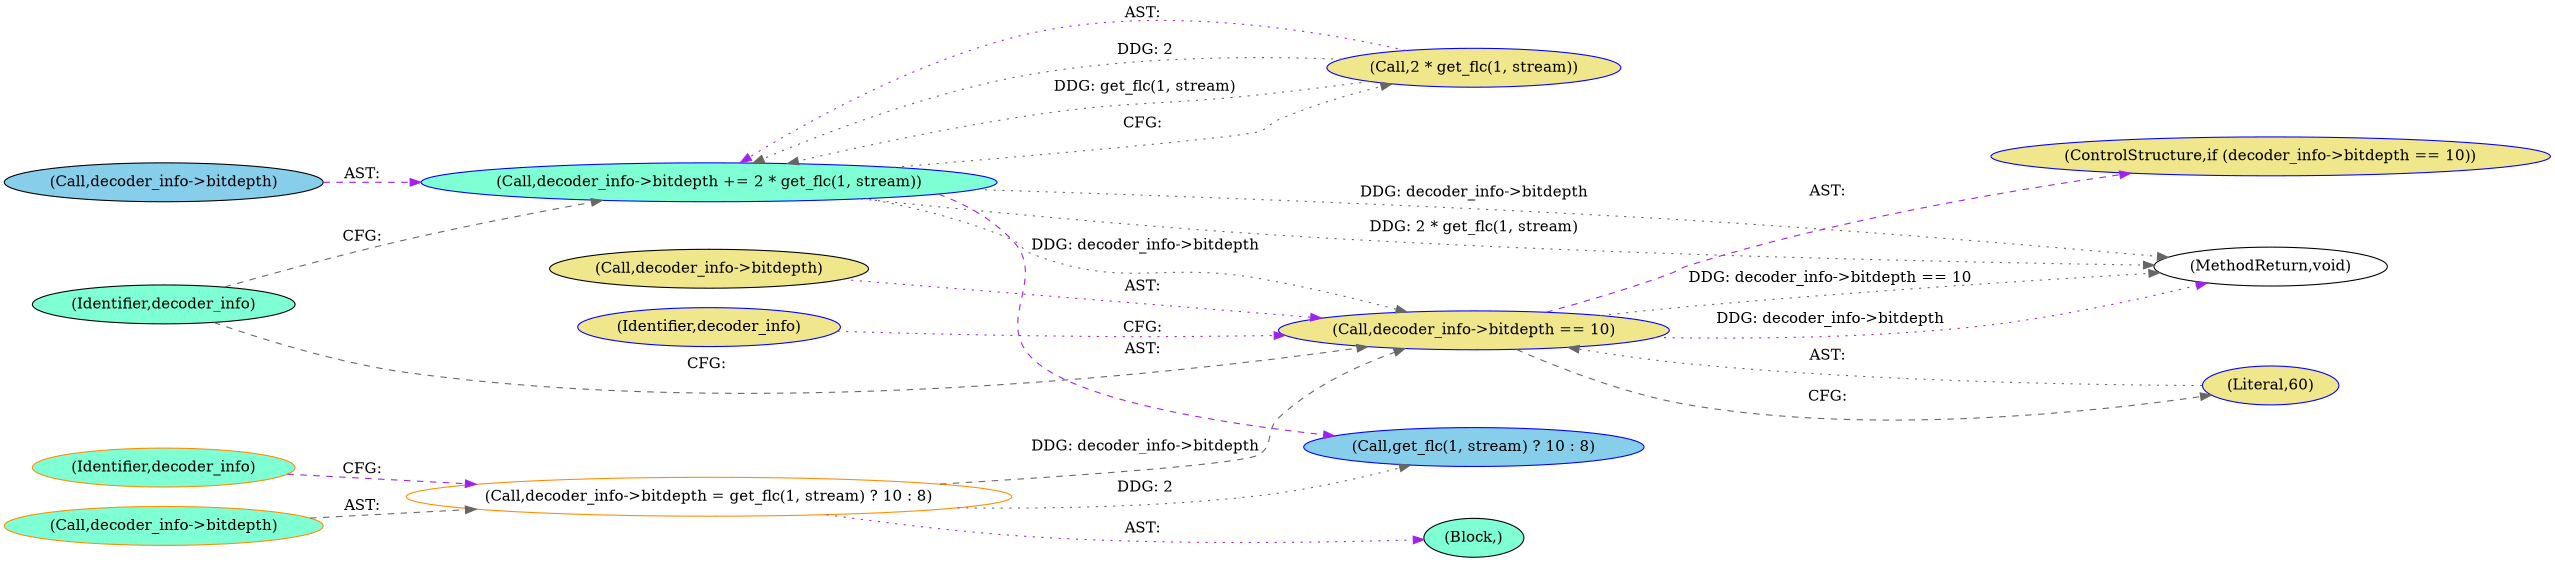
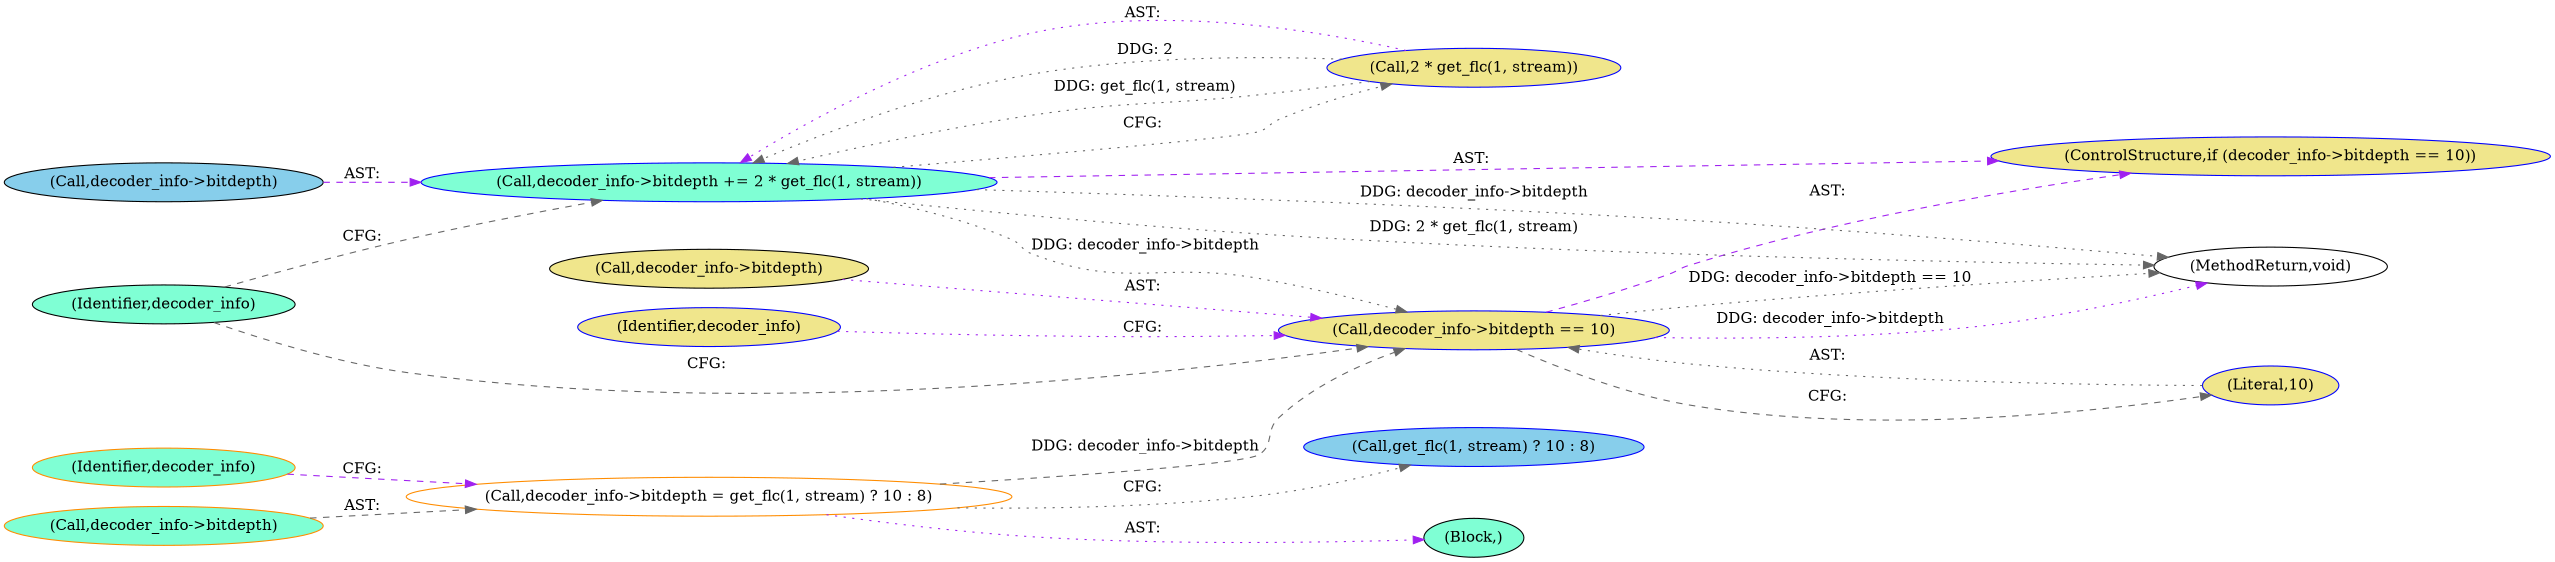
  digraph {
    fontname="DejaVu Serif"
    rankdir=LR
    node [color=blue fillcolor=khaki fontname="DejaVu Serif" style=filled]
    edge [color=gray40 fontname="DejaVu Serif" style=dotted]
    n1 [label="(Call,decoder_info->bitdepth == 10)"]
    n2 [label="(ControlStructure,if (decoder_info->bitdepth == 10))"]
    n3 [color=black fillcolor=white label="(MethodReturn,void)"]
-   n4 [label="(Literal,60)"]
+   n4 [label="(Literal,10)"]
    n5 [fillcolor=aquamarine label="(Call,decoder_info->bitdepth += 2 * get_flc(1, stream))"]
    n6 [label="(Call,2 * get_flc(1, stream))"]
    n7 [color=darkorange fillcolor=white label="(Call,decoder_info->bitdepth = get_flc(1, stream) ? 10 : 8)"]
    n8 [color=black fillcolor=aquamarine label="(Block,)"]
    n9 [fillcolor=skyblue label="(Call,get_flc(1, stream) ? 10 : 8)"]
    n10 [color=darkorange fillcolor=aquamarine label="(Call,decoder_info->bitdepth)"]
    n11 [label="(Identifier,decoder_info)"]
    n12 [color=darkorange fillcolor=aquamarine label="(Identifier,decoder_info)"]
    n13 [color=black fillcolor=aquamarine label="(Identifier,decoder_info)"]
    n14 [color=black fillcolor=skyblue label="(Call,decoder_info->bitdepth)"]
    n15 [color=black label="(Call,decoder_info->bitdepth)"]
    n1 -> n2 [color=purple label="AST: " style=dashed]
    n1 -> n3 [label="DDG: decoder_info->bitdepth == 10"]
    n1 -> n3 [color=purple label="DDG: decoder_info->bitdepth"]
    n1 -> n4 [label="CFG: " style=dashed]
    n4 -> n1 [label="AST: "]
    n5 -> n1 [label="DDG: decoder_info->bitdepth"]
-   n5 -> n9 [color=purple label="AST: " style=dashed]
+   n5 -> n2 [color=purple label="AST: " style=dashed]
    n5 -> n3 [label="DDG: 2 * get_flc(1, stream)"]
    n5 -> n3 [label="DDG: decoder_info->bitdepth"]
    n5 -> n6 [label="CFG: "]
    n6 -> n5 [color=purple label="AST: "]
    n6 -> n5 [label="DDG: 2"]
    n6 -> n5 [label="DDG: get_flc(1, stream)"]
    n7 -> n1 [label="DDG: decoder_info->bitdepth" style=dashed]
    n7 -> n8 [color=purple label="AST: "]
-   n7 -> n9 [label="DDG: 2"]
+   n7 -> n9 [label="CFG: "]
    n10 -> n7 [label="AST: " style=dashed]
    n11 -> n1 [color=purple label="CFG: "]
    n12 -> n7 [color=purple label="CFG: " style=dashed]
    n13 -> n1 [label="CFG: " style=dashed]
    n13 -> n5 [label="CFG: " style=dashed]
    n14 -> n5 [color=purple label="AST: " style=dashed]
    n15 -> n1 [color=purple label="AST: "]
  }
